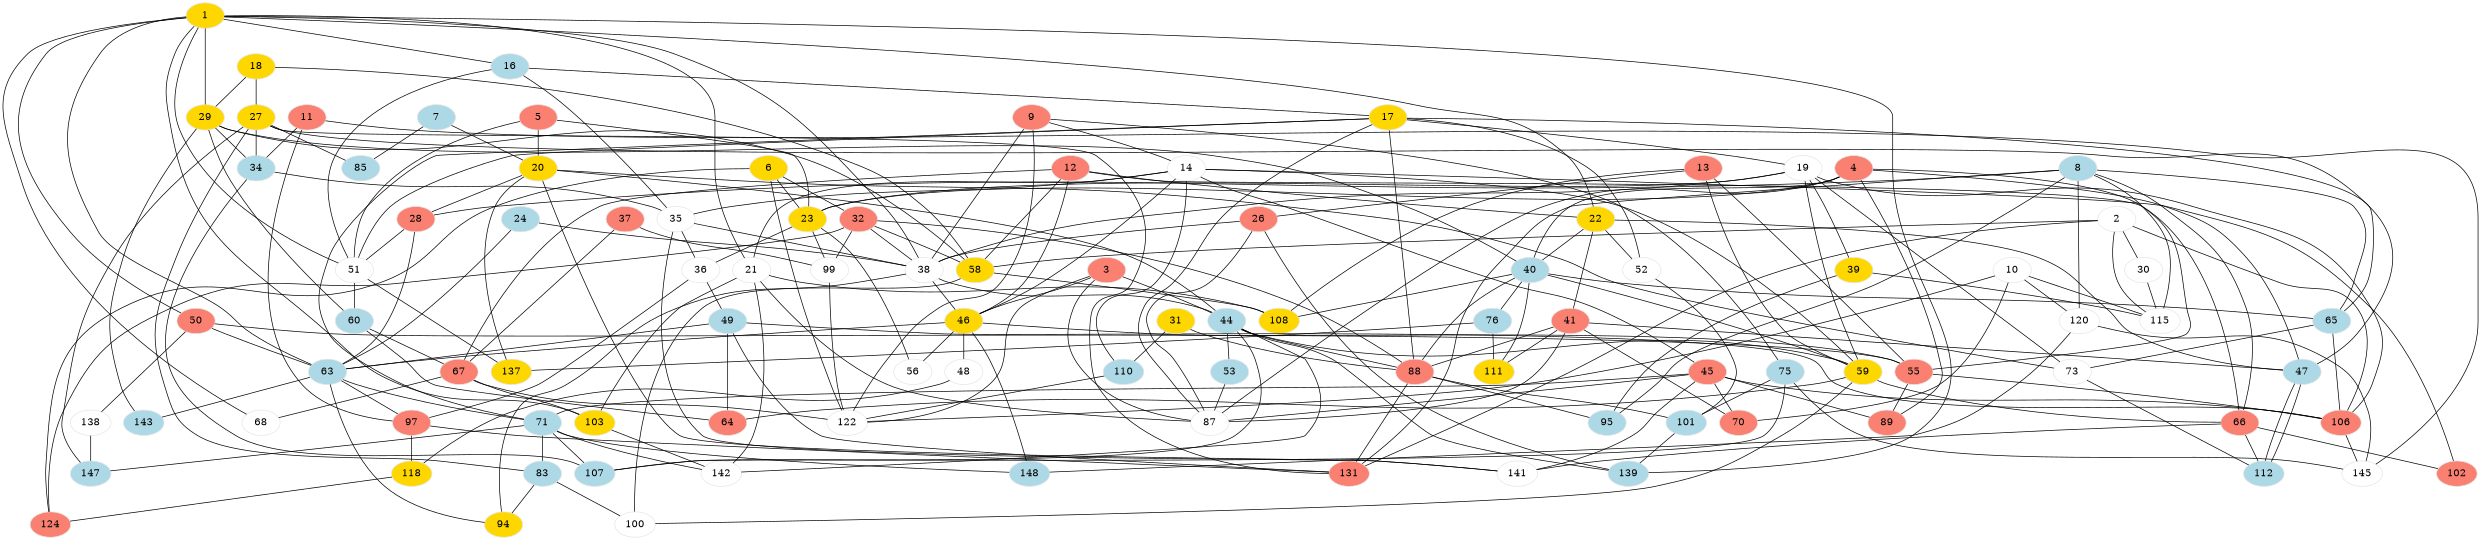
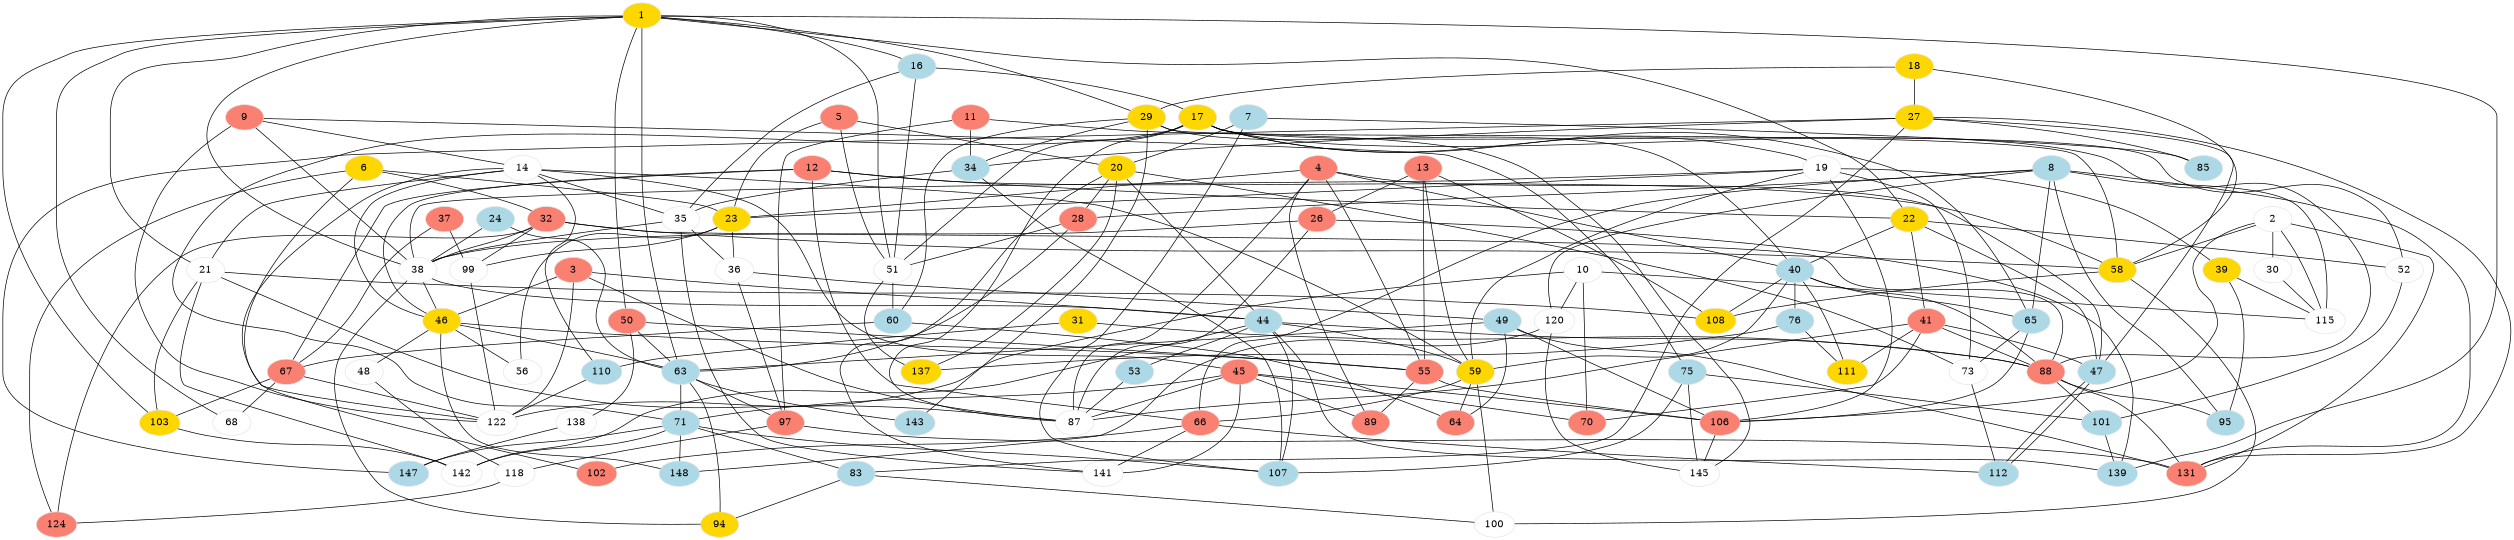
  graph {
    node [color=gray90 fillcolor=lightblue style=filled]
    1 [fillcolor=gold super="+123"]
    16
    21 [fillcolor=white super="+132"]
    22 [fillcolor=gold]
    29 [fillcolor=gold super="+116"]
    38 [fillcolor=white super="+42"]
    50 [fillcolor=salmon super="+121"]
    51 [fillcolor=white super="+87"]
    63 [super="+96"]
    68 [fillcolor=white]
    103 [fillcolor=gold]
    139
    35 [fillcolor=white super="+105"]
    17 [fillcolor=gold super="+109"]
    n15 [fillcolor=white label=87 super="+126"]
    108 [fillcolor=gold]
    142 [fillcolor=white]
    40 [super="+62"]
    47 [super="+113"]
    52 [fillcolor=white]
    41 [fillcolor=salmon]
    58 [fillcolor=gold super="+129"]
    34 [super="+130"]
    60 [super="+77"]
    143
    44 [super="+69"]
    46 [fillcolor=gold super="+146"]
    94 [fillcolor=gold]
    55 [fillcolor=salmon super="+74"]
    138 [fillcolor=white]
    137 [fillcolor=gold]
    97 [fillcolor=salmon]
    71 [super="+93"]
    2 [fillcolor=white super="+128"]
    30 [fillcolor=white]
    106 [fillcolor=salmon super="+114"]
    115 [fillcolor=white super="+133"]
    131 [fillcolor=salmon super="+140"]
    100 [fillcolor=white]
    145 [fillcolor=white]
    122 [fillcolor=white]
    107 [super="+127"]
    59 [fillcolor=gold super="+67"]
    88 [fillcolor=salmon super="+136"]
    53
    3 [fillcolor=salmon]
    56 [fillcolor=white]
    48 [fillcolor=white]
    148
    4 [fillcolor=salmon super="+78"]
    23 [fillcolor=gold super="+91"]
    89 [fillcolor=salmon]
    36 [fillcolor=white super="+43"]
    99 [fillcolor=white]
    65 [super="+80"]
    76
    111 [fillcolor=gold]
    112
    20 [fillcolor=gold super="+57"]
    28 [fillcolor=salmon super="+134"]
    73 [fillcolor=white]
    141 [fillcolor=white]
    5 [fillcolor=salmon]
    6 [fillcolor=gold]
    32 [fillcolor=salmon super="+33"]
    124 [fillcolor=salmon]
    7
    85
    8 [super="+79"]
    66 [fillcolor=salmon super="+90"]
    95
    120 [fillcolor=white]
    102 [fillcolor=salmon]
    9 [fillcolor=salmon super="+144"]
    14 [fillcolor=white super="+25"]
    75
    45 [fillcolor=salmon super="+135"]
    110
    101
    10 [fillcolor=white super="+86"]
    70 [fillcolor=salmon]
    11 [fillcolor=salmon super="+54"]
-   118 [fillcolor=gold]
+   118 [fillcolor=white]
    12 [fillcolor=salmon super="+125"]
    n85 [fillcolor=salmon label=67 super="+72"]
    13 [fillcolor=salmon super="+82"]
    26 [fillcolor=salmon super="+98"]
    64 [fillcolor=salmon super="+117"]
    19 [fillcolor=white super="+81"]
    39 [fillcolor=gold]
    147
    83 [super="+92"]
    27 [fillcolor=gold super="+119"]
    18 [fillcolor=gold]
    49
    24
    31 [fillcolor=gold]
    37 [fillcolor=salmon]
    1 -- 16
    1 -- 21
    1 -- 22
    1 -- 29
    1 -- 38
    1 -- 50
    1 -- 51
    1 -- 63
    1 -- 68
    1 -- 103
    1 -- 139
    16 -- 51
    16 -- 35
    16 -- 17
    21 -- 103
    21 -- n15
    21 -- 108
    21 -- 142
    22 -- 40
    22 -- 47
    22 -- 52
    22 -- 41
    29 -- 40
    29 -- 58
    29 -- 34
    29 -- 60
    29 -- 143
    38 -- 44
    38 -- 46
    38 -- 94
    50 -- 63
    50 -- 55
    50 -- 138
    51 -- 60 [weight=2]
    51 -- 137
    63 -- 143
    63 -- 94
    63 -- 97
    63 -- 71
    103 -- 142
    35 -- 38
    35 -- 36
    35 -- 141
    17 -- 51
    17 -- n15
    17 -- 52
    17 -- 71
    17 -- 88
    17 -- 65
    17 -- 19
    40 -- 108
    40 -- 59
    40 -- 88
    40 -- 65
    40 -- 76
    40 -- 111
    47 -- 112
    47 -- 112
    52 -- 101
    41 -- n15
    41 -- 47
    41 -- 88
    41 -- 111
    41 -- 70
    58 -- 108
    58 -- 100
    34 -- 35
    34 -- 107
    60 -- n85
    60 -- 64
    44 -- 139
    44 -- 142
    44 -- 107
    44 -- 59
    44 -- 88
    44 -- 53
    46 -- 63
    46 -- 55
    46 -- 56
    46 -- 48
    46 -- 148
    55 -- 106
    55 -- 89
    138 -- 147
    97 -- 131
    97 -- 118
    71 -- 142
    71 -- 107
    71 -- 148
    71 -- 147
    71 -- 83
    2 -- 58
    2 -- 30
    2 -- 106
    2 -- 115
    2 -- 131
    30 -- 115
    106 -- 145
    59 -- 100
    59 -- 66
    59 -- 64
    88 -- 131 [weight=3]
    88 -- 95
    88 -- 101
    53 -- n15
    3 -- n15
    3 -- 44
    3 -- 46
    3 -- 122
    48 -- 118
    4 -- n15
    4 -- 40
    4 -- 47
    4 -- 55
    4 -- 23
    4 -- 89
    23 -- 56
    23 -- 36
    23 -- 99 [weight=2]
    36 -- 97
    36 -- 49
    99 -- 122
    65 -- 106
    65 -- 73
    76 -- 137
    76 -- 111
    20 -- 44
    20 -- 137
    20 -- 28
    20 -- 73
    20 -- 141
    28 -- 51
    28 -- 63
    73 -- 112
    5 -- 51
    5 -- 23
    5 -- 20
    6 -- 122
    6 -- 23
    6 -- 32
    6 -- 124
    32 -- 38
    32 -- 58
    32 -- 88
    32 -- 99
    32 -- 124
+   7 -- 107
    7 -- 20
    7 -- 85
    8 -- 115
    8 -- 131
    8 -- 65
    8 -- 28
    8 -- 66
    8 -- 95
    8 -- 120
    66 -- 112
    66 -- 141
    66 -- 102
    120 -- 145
    120 -- 148
    9 -- 38 [weight=2]
    9 -- 122
    9 -- 14
    9 -- 75
    14 -- 21
    14 -- 35
    14 -- 46
    14 -- 59
    14 -- 102
    14 -- 45
    14 -- 110
    75 -- 145
    75 -- 107
    75 -- 101
    45 -- n15
    45 -- 71
    45 -- 106
    45 -- 89
    45 -- 141
    45 -- 70
    110 -- 122
    101 -- 139
    10 -- 115
    10 -- 122
    10 -- 120
    10 -- 70
    11 -- 34
    11 -- 97
    11 -- 145
    118 -- 124
    12 -- 22
    12 -- 58
    12 -- 46
    12 -- 66
    12 -- n85
    n85 -- 68
    n85 -- 103
    n85 -- 122
    13 -- 108
    13 -- 55
    13 -- 59
    13 -- 26
    26 -- 38 [weight=2]
    26 -- 139
    26 -- n15
    19 -- 38
    19 -- 106
    19 -- 59
    19 -- 23
    19 -- 73 [weight=2]
    19 -- 39
    39 -- 115
    39 -- 95
    83 -- 94
    83 -- 100
    27 -- 47
    27 -- 34 [weight=2]
    27 -- 131
    27 -- 85
    27 -- 147
    27 -- 83
    18 -- 29
    18 -- 58
    18 -- 27
    49 -- 63
    49 -- 106
    49 -- 131
    49 -- 64
    24 -- 38
    24 -- 63
    31 -- 88
    31 -- 110
    37 -- 99
    37 -- n85
  }
